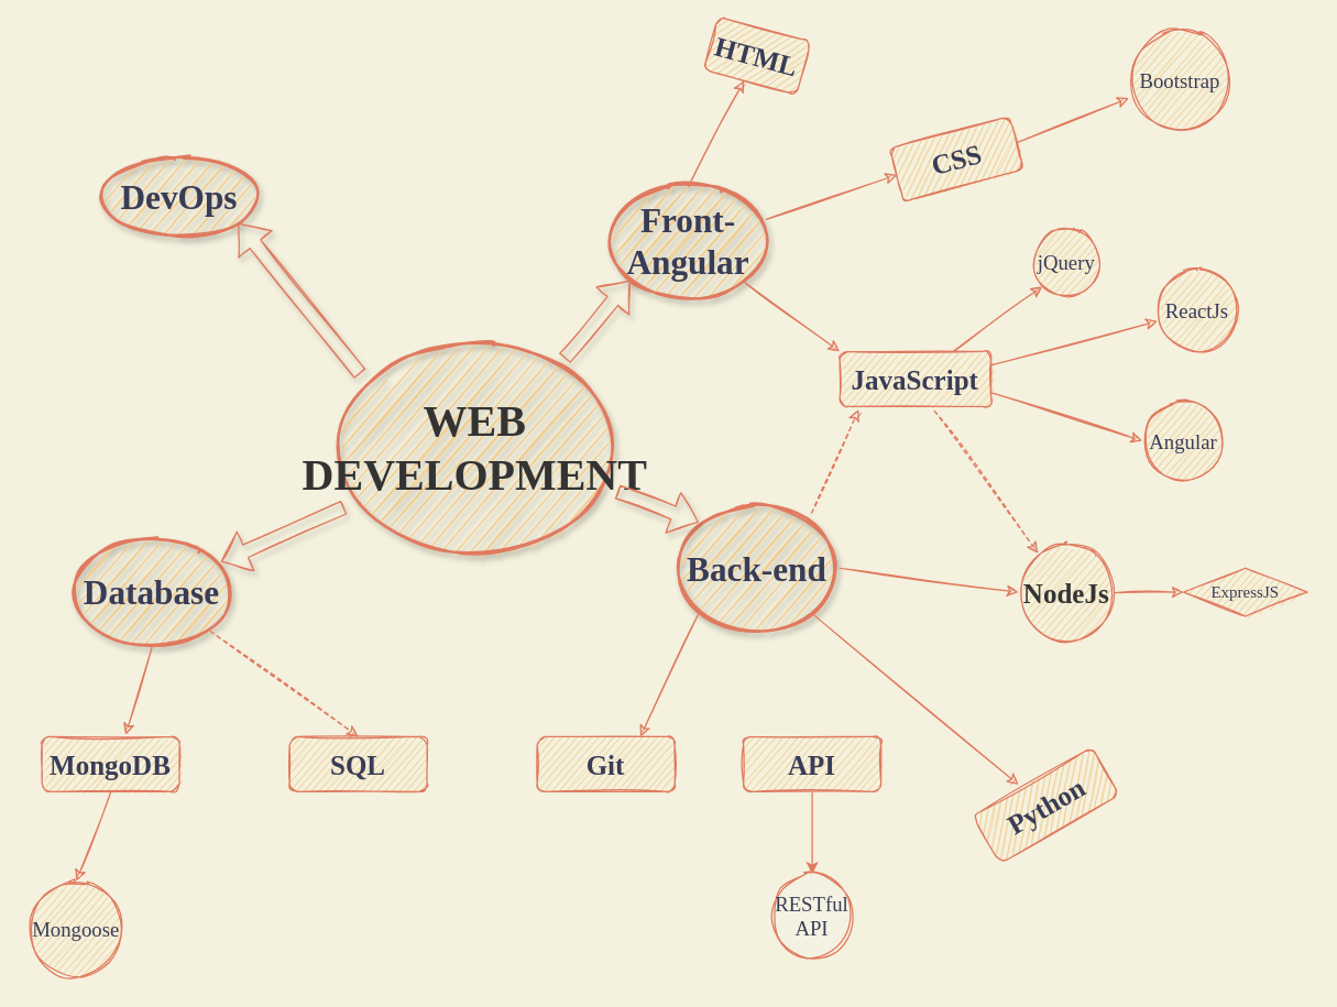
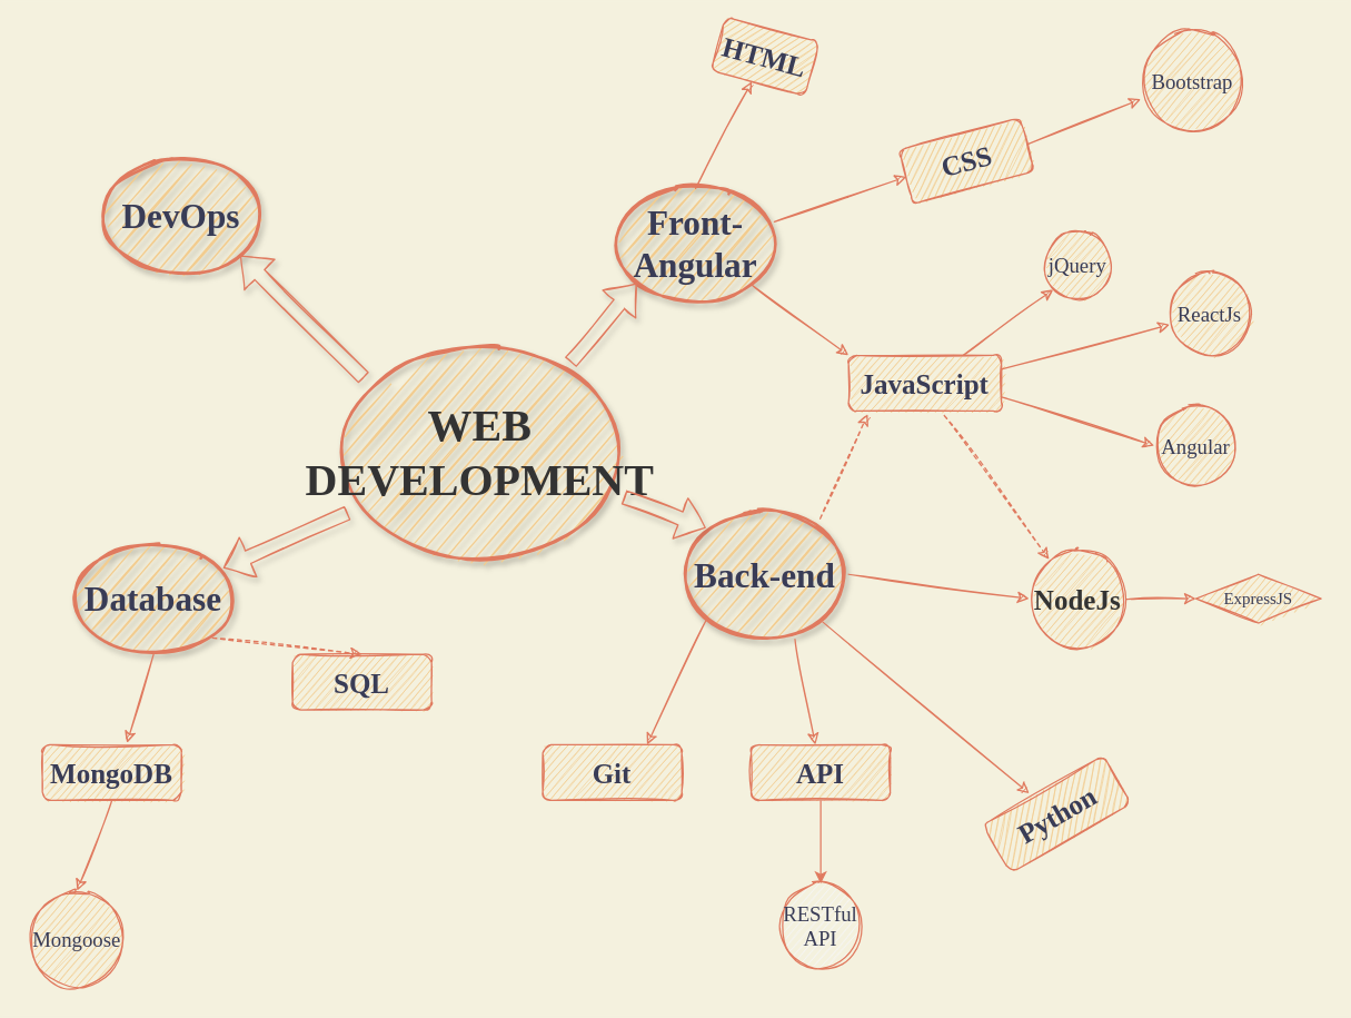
  <mxCell id="0" />
  <mxCell id="1" parent="0" />
- <mxCell id="2" value="&lt;font style=&quot;font-size: 25px;&quot;&gt;&lt;b style=&quot;font-size: 25px;&quot;&gt;&lt;span style=&quot;font-size: 25px;&quot;&gt;DevOps&lt;/span&gt;&lt;/b&gt;&lt;/font&gt;" style="ellipse;whiteSpace=wrap;html=1;rounded=1;shadow=1;comic=0;labelBackgroundColor=none;strokeWidth=2;fontFamily=Cabin Sketch;fontSize=25;align=center;sketch=1;fontSource=https%3A%2F%2Ffonts.googleapis.com%2Fcss%3Ffamily%3DCabin%2BSketch;fontStyle=0;fillColor=#F2CC8F;strokeColor=#E07A5F;fontColor=#393C56;" parent="1" vertex="1"><mxGeometry x="70" y="115" width="120" height="55" as="geometry" /></mxCell>
+ <mxCell id="2" value="&lt;font style=&quot;font-size: 25px;&quot;&gt;&lt;b style=&quot;font-size: 25px;&quot;&gt;&lt;span style=&quot;font-size: 25px;&quot;&gt;DevOps&lt;/span&gt;&lt;/b&gt;&lt;/font&gt;" style="ellipse;whiteSpace=wrap;html=1;rounded=1;shadow=1;comic=0;labelBackgroundColor=none;strokeWidth=2;fontFamily=Cabin Sketch;fontSize=25;align=center;sketch=1;fontSource=https%3A%2F%2Ffonts.googleapis.com%2Fcss%3Ffamily%3DCabin%2BSketch;fontStyle=0;fillColor=#F2CC8F;strokeColor=#E07A5F;fontColor=#393C56;" parent="1" vertex="1"><mxGeometry x="70" y="115" width="120" height="80" as="geometry" /></mxCell>
  <mxCell id="3" value="&lt;span style=&quot;font-size: 25px;&quot;&gt;&lt;font style=&quot;font-size: 25px;&quot;&gt;&lt;span style=&quot;font-size: 25px;&quot;&gt;Front-Angular&lt;/span&gt;&lt;/font&gt;&lt;/span&gt;" style="ellipse;whiteSpace=wrap;html=1;rounded=1;shadow=1;comic=0;labelBackgroundColor=none;strokeWidth=2;fontFamily=Cabin Sketch;fontSize=25;align=center;fontStyle=1;sketch=1;fontSource=https%3A%2F%2Ffonts.googleapis.com%2Fcss%3Ffamily%3DCabin%2BSketch;strokeColor=#E07A5F;fillColor=#F2CC8F;fontColor=#393C56;" parent="1" vertex="1"><mxGeometry x="440" y="135" width="120" height="80" as="geometry" /></mxCell>
  <mxCell id="4" value="&lt;font color=&quot;#333333&quot; style=&quot;font-size: 32px;&quot;&gt;WEB DEVELOPMENT&lt;/font&gt;" style="ellipse;rounded=1;shadow=1;comic=0;labelBackgroundColor=none;strokeWidth=2;fontFamily=Cabin Sketch;fontSize=32;align=center;strokeColor=#E07A5F;labelBorderColor=none;whiteSpace=wrap;html=1;fontStyle=1;sketch=1;fontSource=https%3A%2F%2Ffonts.googleapis.com%2Fcss%3Ffamily%3DCabin%2BSketch;fontColor=#393C56;fillColor=#F2CC8F;" parent="1" vertex="1"><mxGeometry x="240" y="245" width="210" height="160" as="geometry" /></mxCell>
  <mxCell id="5" value="&lt;font style=&quot;font-size: 25px;&quot;&gt;&lt;b style=&quot;font-size: 25px;&quot;&gt;&lt;span style=&quot;font-size: 25px;&quot;&gt;Back-end&lt;/span&gt;&lt;/b&gt;&lt;/font&gt;" style="ellipse;whiteSpace=wrap;html=1;rounded=1;shadow=1;comic=0;labelBackgroundColor=none;strokeWidth=2;fontFamily=Cabin Sketch;fontSize=25;align=center;sketch=1;fontSource=https%3A%2F%2Ffonts.googleapis.com%2Fcss%3Ffamily%3DCabin%2BSketch;fontStyle=0;strokeColor=#E07A5F;fillColor=#F2CC8F;fontColor=#393C56;" parent="1" vertex="1"><mxGeometry x="490" y="365" width="120" height="95" as="geometry" /></mxCell>
  <mxCell id="6" value="&lt;font style=&quot;font-size: 25px;&quot;&gt;&lt;b style=&quot;font-size: 25px;&quot;&gt;&lt;span style=&quot;font-size: 25px;&quot;&gt;Database&lt;/span&gt;&lt;/b&gt;&lt;/font&gt;" style="ellipse;whiteSpace=wrap;html=1;rounded=1;shadow=1;comic=0;labelBackgroundColor=none;strokeWidth=2;fontFamily=Cabin Sketch;fontSize=25;align=center;sketch=1;fontSource=https%3A%2F%2Ffonts.googleapis.com%2Fcss%3Ffamily%3DCabin%2BSketch;fontStyle=0;fillColor=#F2CC8F;strokeColor=#E07A5F;fontColor=#393C56;" vertex="1" parent="1"><mxGeometry x="50" y="390" width="120" height="80" as="geometry" /></mxCell>
  <mxCell id="7" value="" style="endArrow=classic;html=1;exitX=0.5;exitY=0;exitDx=0;exitDy=0;sketch=1;shadow=0;strokeColor=#E07A5F;fontColor=#393C56;labelBackgroundColor=#F4F1DE;" edge="1" parent="1" source="3" target="8"><mxGeometry width="50" height="50" relative="1" as="geometry"><mxPoint x="490" y="145" as="sourcePoint" /><mxPoint x="500" y="95" as="targetPoint" /></mxGeometry></mxCell>
  <mxCell id="8" value="&lt;font style=&quot;font-size: 20px&quot;&gt;&lt;b&gt;HTML&lt;/b&gt;&lt;/font&gt;" style="rounded=1;whiteSpace=wrap;html=1;glass=0;sketch=1;fontFamily=Cabin Sketch;fontSource=https%3A%2F%2Ffonts.googleapis.com%2Fcss%3Ffamily%3DCabin%2BSketch;fontSize=20;fillColor=#F2CC8F;strokeColor=#E07A5F;rotation=15;fontColor=#393C56;" vertex="1" parent="1"><mxGeometry x="515" y="20" width="70" height="40" as="geometry" /></mxCell>
  <mxCell id="9" value="&lt;font style=&quot;font-size: 20px&quot;&gt;&lt;b&gt;CSS&lt;/b&gt;&lt;/font&gt;" style="rounded=1;whiteSpace=wrap;html=1;sketch=1;fontFamily=Cabin Sketch;fontSource=https%3A%2F%2Ffonts.googleapis.com%2Fcss%3Ffamily%3DCabin%2BSketch;fontSize=20;fillColor=#F2CC8F;strokeColor=#E07A5F;rotation=-15;fontColor=#393C56;" vertex="1" parent="1"><mxGeometry x="650" y="95" width="90" height="40" as="geometry" /></mxCell>
  <mxCell id="10" value="" style="endArrow=classic;html=1;exitX=0.972;exitY=0.299;exitDx=0;exitDy=0;exitPerimeter=0;entryX=0;entryY=0.5;entryDx=0;entryDy=0;sketch=1;shadow=0;strokeColor=#E07A5F;fontColor=#393C56;labelBackgroundColor=#F4F1DE;" edge="1" parent="1" source="3" target="9"><mxGeometry width="50" height="50" relative="1" as="geometry"><mxPoint x="500" y="155" as="sourcePoint" /><mxPoint x="545.294" y="85" as="targetPoint" /></mxGeometry></mxCell>
  <mxCell id="11" value="&lt;b&gt;JavaScript&lt;/b&gt;" style="rounded=1;whiteSpace=wrap;html=1;sketch=1;fontSize=20;fontFamily=Cabin Sketch;fontSource=https%3A%2F%2Ffonts.googleapis.com%2Fcss%3Ffamily%3DCabin%2BSketch;fillColor=#F2CC8F;strokeColor=#E07A5F;rotation=0;fontColor=#393C56;" vertex="1" parent="1"><mxGeometry x="610" y="255" width="110" height="40" as="geometry" /></mxCell>
  <mxCell id="12" value="" style="endArrow=classic;html=1;entryX=0;entryY=0;entryDx=0;entryDy=0;sketch=1;shadow=0;strokeColor=#E07A5F;fontColor=#393C56;labelBackgroundColor=#F4F1DE;" edge="1" parent="1" source="3" target="11"><mxGeometry width="50" height="50" relative="1" as="geometry"><mxPoint x="540" y="235" as="sourcePoint" /><mxPoint x="590" y="185" as="targetPoint" /></mxGeometry></mxCell>
  <mxCell id="13" value="" style="endArrow=classic;html=1;entryX=0.003;entryY=0.678;entryDx=0;entryDy=0;entryPerimeter=0;sketch=1;exitX=1;exitY=0.5;exitDx=0;exitDy=0;strokeColor=#E07A5F;fontColor=#393C56;labelBackgroundColor=#F4F1DE;" edge="1" parent="1" source="9" target="14"><mxGeometry width="50" height="50" relative="1" as="geometry"><mxPoint x="740" y="115" as="sourcePoint" /><mxPoint x="800" y="124.41" as="targetPoint" /></mxGeometry></mxCell>
  <mxCell id="14" value="Bootstrap" style="ellipse;whiteSpace=wrap;html=1;aspect=fixed;sketch=1;fontFamily=Cabin Sketch;fontSource=https%3A%2F%2Ffonts.googleapis.com%2Fcss%3Ffamily%3DCabin%2BSketch;fontSize=15;fillColor=#F2CC8F;strokeColor=#E07A5F;fontColor=#393C56;" vertex="1" parent="1"><mxGeometry x="820" y="20" width="75" height="75" as="geometry" /></mxCell>
  <mxCell id="15" value="" style="endArrow=classic;html=1;entryX=0;entryY=1;entryDx=0;entryDy=0;sketch=1;exitX=0.75;exitY=0;exitDx=0;exitDy=0;strokeColor=#E07A5F;fontColor=#393C56;labelBackgroundColor=#F4F1DE;" edge="1" parent="1" source="11" target="16"><mxGeometry width="50" height="50" relative="1" as="geometry"><mxPoint x="730" y="260" as="sourcePoint" /><mxPoint x="780" y="215" as="targetPoint" /></mxGeometry></mxCell>
  <mxCell id="16" value="jQuery" style="ellipse;whiteSpace=wrap;html=1;aspect=fixed;sketch=1;fontSize=15;fontFamily=Cabin Sketch;fontSource=https%3A%2F%2Ffonts.googleapis.com%2Fcss%3Ffamily%3DCabin%2BSketch;fillColor=#F2CC8F;strokeColor=#E07A5F;fontColor=#393C56;" vertex="1" parent="1"><mxGeometry x="750" y="165" width="50" height="50" as="geometry" /></mxCell>
  <mxCell id="17" value="" style="endArrow=classic;html=1;entryX=0.017;entryY=0.633;entryDx=0;entryDy=0;entryPerimeter=0;exitX=1;exitY=0.25;exitDx=0;exitDy=0;sketch=1;strokeColor=#E07A5F;fontColor=#393C56;labelBackgroundColor=#F4F1DE;" edge="1" parent="1" source="11" target="18"><mxGeometry width="50" height="50" relative="1" as="geometry"><mxPoint x="740" y="275" as="sourcePoint" /><mxPoint x="800" y="285" as="targetPoint" /></mxGeometry></mxCell>
  <mxCell id="18" value="ReactJs" style="ellipse;whiteSpace=wrap;html=1;aspect=fixed;sketch=1;fontSize=15;fontFamily=Cabin Sketch;fontSource=https%3A%2F%2Ffonts.googleapis.com%2Fcss%3Ffamily%3DCabin%2BSketch;fillColor=#F2CC8F;strokeColor=#E07A5F;fontColor=#393C56;" vertex="1" parent="1"><mxGeometry x="840" y="195" width="60" height="60" as="geometry" /></mxCell>
  <mxCell id="19" value="" style="endArrow=classic;html=1;entryX=0.126;entryY=1.056;entryDx=0;entryDy=0;entryPerimeter=0;dashed=1;exitX=0.83;exitY=0.079;exitDx=0;exitDy=0;exitPerimeter=0;sketch=1;shadow=0;strokeColor=#E07A5F;fontColor=#393C56;labelBackgroundColor=#F4F1DE;" edge="1" parent="1" source="5" target="11"><mxGeometry width="50" height="50" relative="1" as="geometry"><mxPoint x="590" y="365" as="sourcePoint" /><mxPoint x="660" y="280" as="targetPoint" /></mxGeometry></mxCell>
  <mxCell id="20" value="" style="endArrow=classic;html=1;dashed=1;sketch=1;exitX=0.626;exitY=1.083;exitDx=0;exitDy=0;exitPerimeter=0;strokeColor=#E07A5F;fontColor=#393C56;labelBackgroundColor=#F4F1DE;" edge="1" parent="1" source="11" target="21"><mxGeometry width="50" height="50" relative="1" as="geometry"><mxPoint x="690" y="295" as="sourcePoint" /><mxPoint x="710" y="425" as="targetPoint" /></mxGeometry></mxCell>
  <mxCell id="21" value="&lt;font color=&quot;#333333&quot; face=&quot;Cabin Sketch&quot; data-font-src=&quot;https://fonts.googleapis.com/css?family=Cabin+Sketch&quot; style=&quot;font-size: 20px&quot;&gt;&lt;b&gt;NodeJs&lt;/b&gt;&lt;/font&gt;" style="ellipse;whiteSpace=wrap;html=1;aspect=fixed;sketch=1;fontColor=#393C56;fillColor=#F2CC8F;strokeColor=#E07A5F;" vertex="1" parent="1"><mxGeometry x="740" y="395" width="70" height="70" as="geometry" /></mxCell>
  <mxCell id="22" value="ExpressJS" style="rhombus;whiteSpace=wrap;html=1;shadow=0;sketch=1;fontFamily=Cabin Sketch;fontSource=https%3A%2F%2Ffonts.googleapis.com%2Fcss%3Ffamily%3DCabin%2BSketch;fontSize=12;fillColor=#F2CC8F;strokeColor=#E07A5F;fontColor=#393C56;" vertex="1" parent="1"><mxGeometry x="860" y="412.5" width="90" height="35" as="geometry" /></mxCell>
  <mxCell id="23" value="" style="endArrow=classic;html=1;sketch=1;strokeColor=#E07A5F;fontColor=#393C56;labelBackgroundColor=#F4F1DE;" edge="1" parent="1"><mxGeometry width="50" height="50" relative="1" as="geometry"><mxPoint x="810" y="430.41" as="sourcePoint" /><mxPoint x="860" y="430" as="targetPoint" /></mxGeometry></mxCell>
  <mxCell id="24" value="" style="endArrow=classic;html=1;entryX=0;entryY=0.5;entryDx=0;entryDy=0;exitX=1;exitY=0.5;exitDx=0;exitDy=0;sketch=1;shadow=0;strokeColor=#E07A5F;fontColor=#393C56;labelBackgroundColor=#F4F1DE;" edge="1" parent="1" source="5" target="21"><mxGeometry width="50" height="50" relative="1" as="geometry"><mxPoint x="590" y="405" as="sourcePoint" /><mxPoint x="640" y="355" as="targetPoint" /></mxGeometry></mxCell>
  <mxCell id="25" value="&lt;b&gt;API&lt;/b&gt;" style="rounded=1;whiteSpace=wrap;html=1;sketch=1;fontSize=20;fontFamily=Cabin Sketch;fontSource=https%3A%2F%2Ffonts.googleapis.com%2Fcss%3Ffamily%3DCabin%2BSketch;fillColor=#F2CC8F;strokeColor=#E07A5F;fontColor=#393C56;" vertex="1" parent="1"><mxGeometry x="540" y="535" width="100" height="40" as="geometry" /></mxCell>
+ <mxCell id="26" value="" style="endArrow=classic;html=1;exitX=0.679;exitY=0.991;exitDx=0;exitDy=0;exitPerimeter=0;sketch=1;shadow=0;strokeColor=#E07A5F;fontColor=#393C56;labelBackgroundColor=#F4F1DE;" edge="1" parent="1" source="5" target="25"><mxGeometry width="50" height="50" relative="1" as="geometry"><mxPoint x="550" y="565" as="sourcePoint" /><mxPoint x="600" y="515" as="targetPoint" /></mxGeometry></mxCell>
  <mxCell id="27" value="&lt;b&gt;Git&lt;/b&gt;" style="rounded=1;whiteSpace=wrap;html=1;sketch=1;fontSize=20;fontFamily=Cabin Sketch;fontSource=https%3A%2F%2Ffonts.googleapis.com%2Fcss%3Ffamily%3DCabin%2BSketch;fillColor=#F2CC8F;strokeColor=#E07A5F;fontColor=#393C56;" vertex="1" parent="1"><mxGeometry x="390" y="535" width="100" height="40" as="geometry" /></mxCell>
  <mxCell id="28" value="" style="endArrow=classic;html=1;entryX=0.75;entryY=0;entryDx=0;entryDy=0;exitX=0;exitY=1;exitDx=0;exitDy=0;sketch=1;shadow=0;strokeColor=#E07A5F;fontColor=#393C56;labelBackgroundColor=#F4F1DE;" edge="1" parent="1" source="5" target="27"><mxGeometry width="50" height="50" relative="1" as="geometry"><mxPoint x="490" y="505" as="sourcePoint" /><mxPoint x="540" y="455" as="targetPoint" /></mxGeometry></mxCell>
- <mxCell id="29" value="&lt;b&gt;SQL&lt;/b&gt;" style="rounded=1;whiteSpace=wrap;html=1;sketch=1;fontSize=20;fontFamily=Cabin Sketch;fontSource=https%3A%2F%2Ffonts.googleapis.com%2Fcss%3Ffamily%3DCabin%2BSketch;fillColor=#F2CC8F;strokeColor=#E07A5F;fontColor=#393C56;" vertex="1" parent="1"><mxGeometry x="210" y="535" width="100" height="40" as="geometry" /></mxCell>
+ <mxCell id="29" value="&lt;b&gt;SQL&lt;/b&gt;" style="rounded=1;whiteSpace=wrap;html=1;sketch=1;fontSize=20;fontFamily=Cabin Sketch;fontSource=https%3A%2F%2Ffonts.googleapis.com%2Fcss%3Ffamily%3DCabin%2BSketch;fillColor=#F2CC8F;strokeColor=#E07A5F;fontColor=#393C56;" vertex="1" parent="1"><mxGeometry x="210" y="470" width="100" height="40" as="geometry" /></mxCell>
  <mxCell id="30" value="" style="endArrow=classic;html=1;exitX=1;exitY=1;exitDx=0;exitDy=0;entryX=0.5;entryY=0;entryDx=0;entryDy=0;sketch=1;shadow=0;strokeColor=#E07A5F;fontColor=#393C56;labelBackgroundColor=#F4F1DE;dashed=1;" edge="1" parent="1" source="6" target="29"><mxGeometry width="50" height="50" relative="1" as="geometry"><mxPoint x="250" y="465" as="sourcePoint" /><mxPoint x="260" y="455" as="targetPoint" /></mxGeometry></mxCell>
  <mxCell id="31" value="&lt;b&gt;MongoDB&lt;/b&gt;" style="rounded=1;whiteSpace=wrap;html=1;sketch=1;fontSize=20;fontFamily=Cabin Sketch;fontSource=https%3A%2F%2Ffonts.googleapis.com%2Fcss%3Ffamily%3DCabin%2BSketch;fillColor=#F2CC8F;strokeColor=#E07A5F;fontColor=#393C56;" vertex="1" parent="1"><mxGeometry x="30" y="535" width="100" height="40" as="geometry" /></mxCell>
  <mxCell id="32" value="" style="endArrow=classic;html=1;exitX=0.5;exitY=1;exitDx=0;exitDy=0;entryX=0.609;entryY=-0.032;entryDx=0;entryDy=0;entryPerimeter=0;sketch=1;shadow=0;strokeColor=#E07A5F;fontColor=#393C56;labelBackgroundColor=#F4F1DE;" edge="1" parent="1" source="6" target="31"><mxGeometry width="50" height="50" relative="1" as="geometry"><mxPoint x="150" y="565" as="sourcePoint" /><mxPoint x="200" y="515" as="targetPoint" /></mxGeometry></mxCell>
  <mxCell id="33" value="Mongoose" style="ellipse;whiteSpace=wrap;html=1;aspect=fixed;sketch=1;fillColor=#F2CC8F;strokeColor=#E07A5F;fontSize=15;fontFamily=Cabin Sketch;fontSource=https%3A%2F%2Ffonts.googleapis.com%2Fcss%3Ffamily%3DCabin%2BSketch;fontColor=#393C56;" vertex="1" parent="1"><mxGeometry x="20" y="640" width="70" height="70" as="geometry" /></mxCell>
  <mxCell id="34" value="" style="endArrow=classic;html=1;entryX=0.5;entryY=0;entryDx=0;entryDy=0;sketch=1;exitX=0.5;exitY=1;exitDx=0;exitDy=0;strokeColor=#E07A5F;fontColor=#393C56;labelBackgroundColor=#F4F1DE;" edge="1" parent="1" source="31" target="33"><mxGeometry width="50" height="50" relative="1" as="geometry"><mxPoint x="100" y="577" as="sourcePoint" /><mxPoint x="170" y="545" as="targetPoint" /></mxGeometry></mxCell>
  <mxCell id="35" value="" style="endArrow=classic;html=1;sketch=1;shadow=0;strokeColor=#E07A5F;fontColor=#393C56;labelBackgroundColor=#F4F1DE;" edge="1" parent="1" source="5"><mxGeometry width="50" height="50" relative="1" as="geometry"><mxPoint x="680" y="510" as="sourcePoint" /><mxPoint x="740" y="570" as="targetPoint" /></mxGeometry></mxCell>
  <mxCell id="36" value="&lt;b&gt;Python&lt;/b&gt;" style="rounded=1;whiteSpace=wrap;html=1;rotation=-30;fontSize=20;sketch=1;fontFamily=Cabin Sketch;fontSource=https%3A%2F%2Ffonts.googleapis.com%2Fcss%3Ffamily%3DCabin%2BSketch;fillColor=#F2CC8F;strokeColor=#E07A5F;fontColor=#393C56;" vertex="1" parent="1"><mxGeometry x="710" y="565" width="100" height="40" as="geometry" /></mxCell>
  <mxCell id="37" value="RESTful API" style="ellipse;whiteSpace=wrap;html=1;aspect=fixed;sketch=1;fillColor=#f5f5f5;strokeColor=#E07A5F;fontSize=15;fontFamily=Cabin Sketch;fontSource=https%3A%2F%2Ffonts.googleapis.com%2Fcss%3Ffamily%3DCabin%2BSketch;fontColor=#393C56;" vertex="1" parent="1"><mxGeometry x="560" y="635" width="60" height="60" as="geometry" /></mxCell>
  <mxCell id="38" value="" style="endArrow=classic;html=1;entryX=0.5;entryY=0;entryDx=0;entryDy=0;strokeColor=#E07A5F;fontColor=#393C56;labelBackgroundColor=#F4F1DE;" edge="1" parent="1" target="37"><mxGeometry width="50" height="50" relative="1" as="geometry"><mxPoint x="590" y="575" as="sourcePoint" /><mxPoint x="580" y="643" as="targetPoint" /></mxGeometry></mxCell>
  <mxCell id="39" value="" style="shape=flexArrow;endArrow=classic;html=1;fontSize=20;entryX=0;entryY=1;entryDx=0;entryDy=0;sketch=1;shadow=1;strokeColor=#E07A5F;fontColor=#393C56;labelBackgroundColor=#F4F1DE;" edge="1" parent="1" target="3"><mxGeometry width="50" height="50" relative="1" as="geometry"><mxPoint x="410" y="260" as="sourcePoint" /><mxPoint x="450" y="215" as="targetPoint" /></mxGeometry></mxCell>
  <mxCell id="40" value="" style="shape=flexArrow;endArrow=classic;html=1;fontSize=20;entryX=1;entryY=1;entryDx=0;entryDy=0;exitX=0.101;exitY=0.164;exitDx=0;exitDy=0;exitPerimeter=0;sketch=1;shadow=1;strokeColor=#E07A5F;fontColor=#393C56;labelBackgroundColor=#F4F1DE;" edge="1" parent="1" source="4" target="2"><mxGeometry width="50" height="50" relative="1" as="geometry"><mxPoint x="270" y="265" as="sourcePoint" /><mxPoint x="320" y="215" as="targetPoint" /></mxGeometry></mxCell>
  <mxCell id="41" value="" style="shape=flexArrow;endArrow=classic;html=1;shadow=1;fontSize=20;sketch=1;exitX=0.046;exitY=0.771;exitDx=0;exitDy=0;exitPerimeter=0;strokeColor=#E07A5F;fontColor=#393C56;labelBackgroundColor=#F4F1DE;" edge="1" parent="1" source="4" target="6"><mxGeometry width="50" height="50" relative="1" as="geometry"><mxPoint x="250" y="390" as="sourcePoint" /><mxPoint x="300" y="340" as="targetPoint" /></mxGeometry></mxCell>
  <mxCell id="42" value="" style="shape=flexArrow;endArrow=classic;html=1;shadow=1;fontSize=20;entryX=0;entryY=0;entryDx=0;entryDy=0;exitX=0.992;exitY=0.7;exitDx=0;exitDy=0;exitPerimeter=0;sketch=1;strokeColor=#E07A5F;fontColor=#393C56;labelBackgroundColor=#F4F1DE;" edge="1" parent="1" source="4" target="5"><mxGeometry width="50" height="50" relative="1" as="geometry"><mxPoint x="400" y="340" as="sourcePoint" /><mxPoint x="450" y="290" as="targetPoint" /></mxGeometry></mxCell>
  <mxCell id="43" value="Angular" style="ellipse;whiteSpace=wrap;html=1;aspect=fixed;sketch=1;fontSize=15;fontFamily=Cabin Sketch;fontSource=https%3A%2F%2Ffonts.googleapis.com%2Fcss%3Ffamily%3DCabin%2BSketch;fillColor=#F2CC8F;strokeColor=#E07A5F;fontColor=#393C56;" vertex="1" parent="1"><mxGeometry x="830" y="290" width="60" height="60" as="geometry" /></mxCell>
  <mxCell id="44" value="" style="endArrow=classic;html=1;entryX=0;entryY=0.5;entryDx=0;entryDy=0;exitX=1;exitY=0.75;exitDx=0;exitDy=0;sketch=1;strokeColor=#E07A5F;fontColor=#393C56;labelBackgroundColor=#F4F1DE;" edge="1" parent="1" source="11" target="43"><mxGeometry width="50" height="50" relative="1" as="geometry"><mxPoint x="750" y="312.02" as="sourcePoint" /><mxPoint x="851.02" y="280" as="targetPoint" /></mxGeometry></mxCell>
